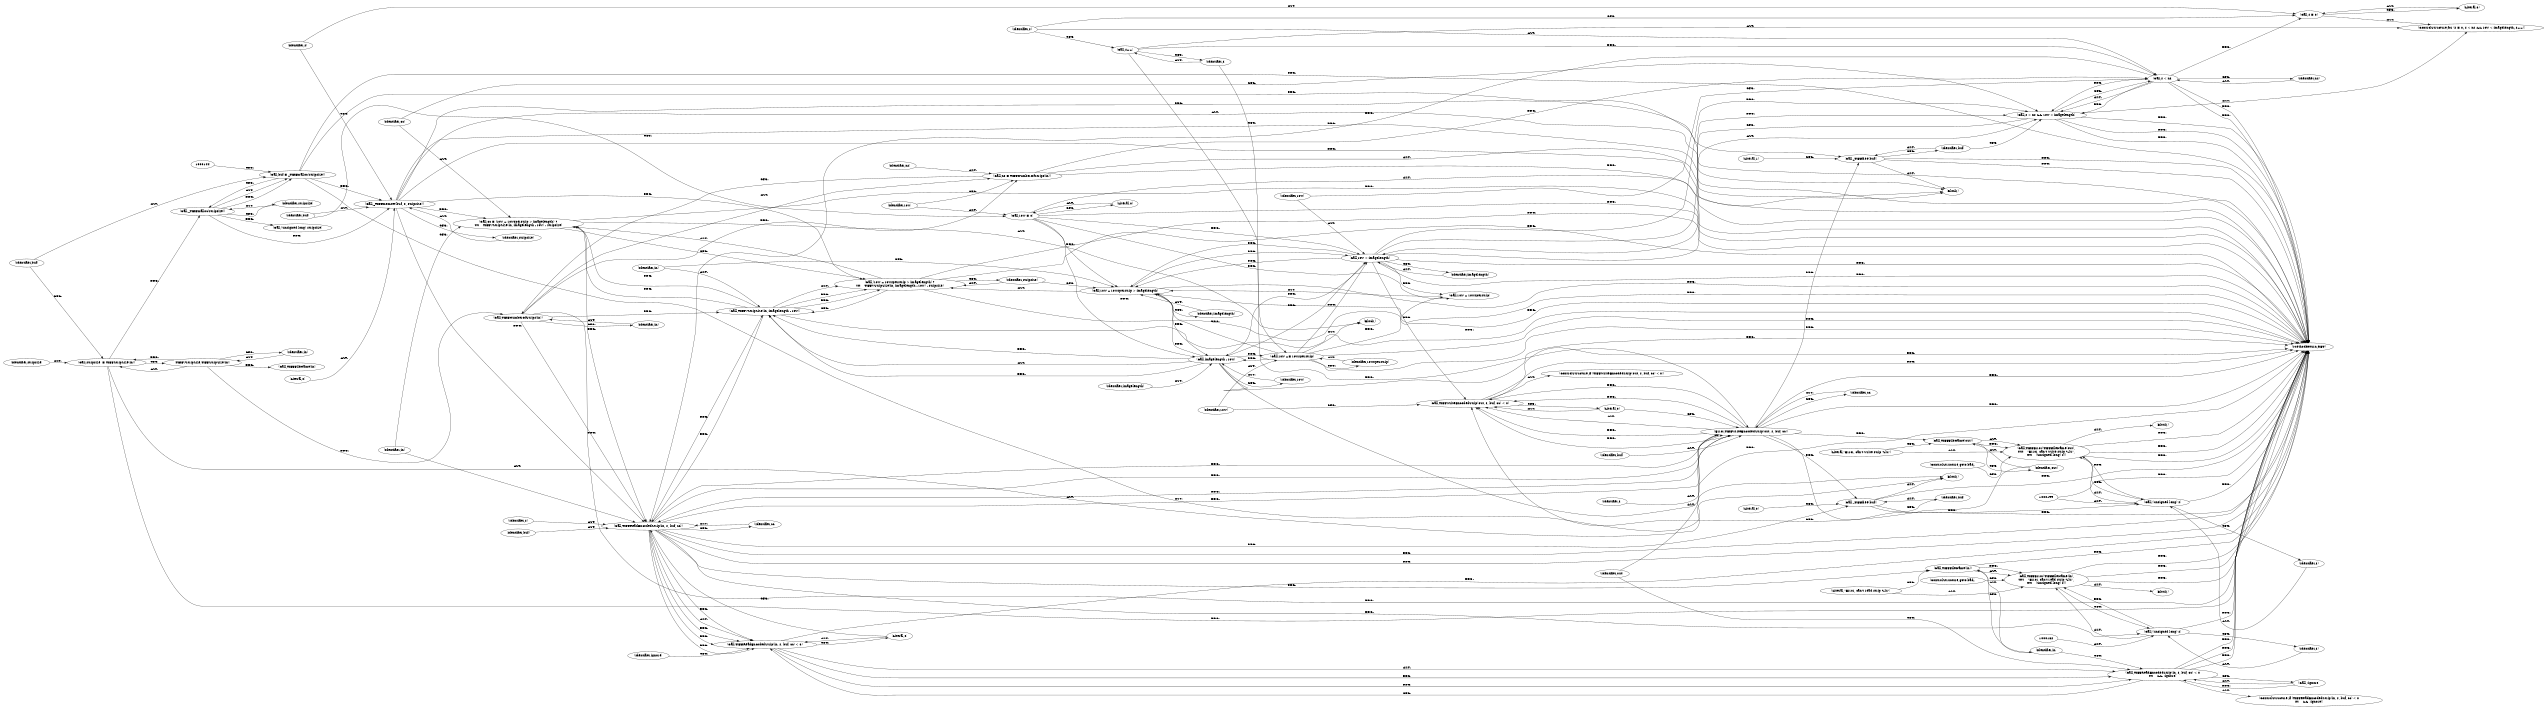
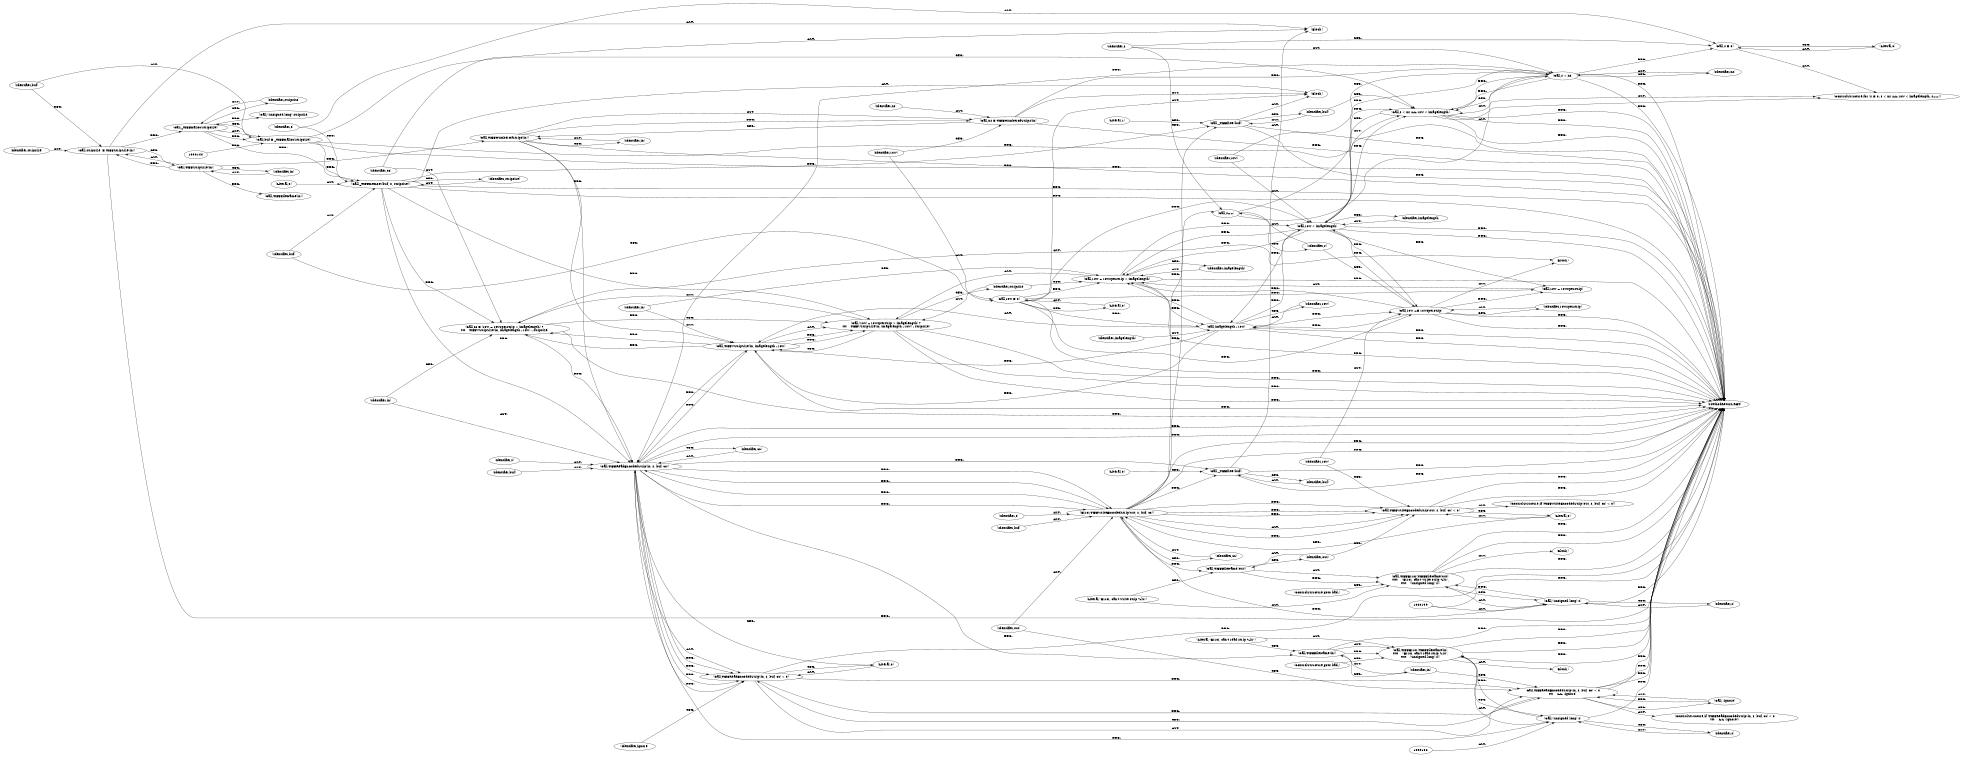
  digraph {
    rankdir=LR
    n1 [label="(Call,cc = (row + rowsperstrip > imagelength) ?\n \t\t\t    TIFFVStripSize(in, imagelength - row) : stripsize)"]
    n2 [label="(Call,TIFFReadEncodedStrip(in, s, buf, cc))"]
    n3 [label="(Call,(row + rowsperstrip > imagelength) ?\n \t\t\t    TIFFVStripSize(in, imagelength - row) : stripsize)"]
    n4 [label="(MethodReturn,RET)"]
    n5 [label="(Block,)"]
    n6 [label="(Call,TIFFVStripSize(in, imagelength - row))"]
    n7 [label="(Error,TIFFWriteEncodedStrip(out, s, buf, cc))"]
    n8 [label="(Call,TIFFReadEncodedStrip(in, s, buf, cc) < 0)"]
    n9 [label="(Call,TIFFFileName(in))"]
    n10 [label="(Call,(unsigned long) s)"]
    n11 [label="(Call,_TIFFfree(buf))"]
    n12 [label="(Identifier,cc)"]
    n13 [label="(Identifier,stripsize)"]
    n14 [label="(Call,imagelength - row)"]
    n15 [label="(Call,row + rowsperstrip > imagelength)"]
    n16 [label="(Call,row += rowsperstrip)"]
    n17 [label="(Call,row < imagelength)"]
    n18 [label="(Identifier,row)"]
    n19 [label="(Call,s++)"]
    n20 [label="(Call,TIFFWriteEncodedStrip(out, s, buf, cc) < 0)"]
    n21 [label="(Call,TIFFFileName(out))"]
    n22 [label="(Call,(unsigned long) s)"]
    n23 [label="(Call,_TIFFfree(buf))"]
    n24 [label="(Identifier,cc)"]
    n25 [label="(Call,TIFFReadEncodedStrip(in, s, buf, cc) < 0\n\t\t\t    && !ignore)"]
    n26 [label="(Literal,0)"]
    n27 [label="(Call,TIFFError(TIFFFileName(in),\n\t\t\t\t    \"Error, can't read strip %lu\",\n\t\t\t\t    (unsigned long) s))"]
    n28 [label="(Identifier,in)"]
    n29 [label="(Identifier,s)"]
    n30 [label="(Block,)"]
    n31 [label="(Identifier,buf)"]
    n32 [label="(Call,TIFFNumberOfStrips(in))"]
    n33 [label="(Call,ns = TIFFNumberOfStrips(in))"]
    n34 [label="(Identifier,in)"]
    n35 [label="(Call,s < ns)"]
    n36 [label="(Block,)"]
-   n37 [label="(TIFFVStripSize,TIFFStripSize(in))"]
+   n37 [label="(Call,TIFFStripSize(in))"]
    n38 [label="(Call,stripsize  = TIFFStripSize(in))"]
    n39 [label="(Call,TIFFFileName(in))"]
    n40 [label="(Identifier,in)"]
    n41 [label="(Call,_TIFFmalloc(stripsize))"]
    n42 [label="(Call,s < ns && row < imagelength)"]
    n43 [label="(Identifier,ns)"]
    n44 [label="(Call,s = 0)"]
    n45 [label="(ControlStructure,for (s = 0; s < ns && row < imagelength; s++))"]
    n46 [label="(Identifier,s)"]
    n47 [label="(ControlStructure,if (TIFFWriteEncodedStrip(out, s, buf, cc) < 0))"]
    n48 [label="(Literal,0)"]
    n49 [label="(Call,TIFFError(TIFFFileName(out),\n\t\t\t\t    \"Error, can't write strip %lu\",\n\t\t\t\t    (unsigned long) s))"]
    n50 [label="(Identifier,out)"]
    n51 [label="(Identifier,s)"]
    n52 [label="(Identifier,buf)"]
    n53 [label="(Literal,0)"]
    n54 [label="(Call,_TIFFmemset(buf, 0, stripsize))"]
    n55 [label="(Identifier,stripsize)"]
    n56 [label="(Call,buf = _TIFFmalloc(stripsize))"]
    n57 [label="(Identifier,stripsize)"]
    n58 [label="(Call,(unsigned long) stripsize)"]
    n59 [label="(Identifier,imagelength)"]
    n60 [label="(Call,row + rowsperstrip)"]
    n61 [label="(Identifier,rowsperstrip)"]
    n62 [label="(Identifier,imagelength)"]
    n63 [label="(Call,row = 0)"]
    n64 [label="(Literal,0)"]
    n65 [label="(ControlStructure,if (TIFFReadEncodedStrip(in, s, buf, cc) < 0\n\t\t\t    && !ignore))"]
    n66 [label="(Call,!ignore)"]
    n67 [label="(Block,)"]
    n68 [label="(Block,)"]
    n69 [label="(Literal,0)"]
    n70 [label="(Identifier,buf)"]
    n71 [label="(Literal,0)"]
    n72 [label="(Identifier,row)"]
    n73 [label="(ControlStructure,goto bad;)"]
    n74 [label="(Identifier,ignore)"]
    n75 [label="(Literal,\"Error, can't read strip %lu\")"]
    n76 [label="(Identifier,out)"]
    n77 [label="(Identifier,cc)"]
    n78 [label="(Identifier,stripsize)"]
    n79 [label="(Identifier,imagelength)"]
    n80 [label="(Identifier,s)"]
    n81 [label="(Identifier,s)"]
    n82 [label="(Identifier,in)"]
    n83 [label="(Identifier,buf)"]
    n84 [label="(ControlStructure,goto bad;)"]
    n85 [label="(Identifier,s)"]
    n86 [label="(Identifier,buf)"]
    n87 [label="(Literal,\"Error, can't write strip %lu\")"]
    n88 [label="(Identifier,s)"]
    n89 [label="(Identifier,ns)"]
    n90 [label="(Identifier,row)"]
    n91 [label="(Identifier,buf)"]
    n92 [label="(Identifier,row)"]
    n93 [label="(Literal,1)"]
    n94 [label="(Identifier,in)"]
    n95 [label=1000144]
    1000182
    1000199
    n1 -> n2 [label="DDG: "]
    n1 -> n3 [label="CFG: "]
    n1 -> n4 [label="DDG: "]
    n1 -> n5 [label="AST: "]
    n2 -> n4 [label="DDG: "]
    n2 -> n4 [label="DDG: "]
    n2 -> n6 [label="DDG: "]
    n2 -> n7 [label="DDG: "]
    n2 -> n7 [label="DDG: "]
    n2 -> n7 [label="DDG: "]
    n2 -> n8 [label="AST: "]
    n2 -> n8 [label="DDG: "]
    n2 -> n8 [label="DDG: "]
    n2 -> n8 [label="DDG: "]
    n2 -> n8 [label="DDG: "]
    n2 -> n9 [label="DDG: "]
    n2 -> n10 [label="DDG: "]
    n2 -> n11 [label="DDG: "]
    n2 -> n12 [label="CFG: "]
    n3 -> n1 [label="AST: "]
    n3 -> n4 [label="DDG: "]
    n3 -> n4 [label="DDG: "]
    n3 -> n4 [label="DDG: "]
    n3 -> n6 [label="CFG: "]
    n3 -> n13 [label="CFG: "]
    n6 -> n1 [label="DDG: "]
    n6 -> n1 [label="DDG: "]
    n6 -> n2 [label="DDG: "]
    n6 -> n3 [label="AST: "]
    n6 -> n3 [label="DDG: "]
    n6 -> n3 [label="DDG: "]
    n6 -> n4 [label="DDG: "]
    n7 -> n2 [label="DDG: "]
    n7 -> n4 [label="DDG: "]
    n7 -> n4 [label="DDG: "]
    n7 -> n11 [label="DDG: "]
-   n19 -> n7 [label="DDG: "]
+   n7 -> n19 [label="DDG: "]
    n7 -> n20 [label="AST: "]
    n7 -> n20 [label="DDG: "]
    n7 -> n20 [label="DDG: "]
    n7 -> n20 [label="DDG: "]
    n7 -> n20 [label="DDG: "]
    n7 -> n21 [label="DDG: "]
    n7 -> n22 [label="DDG: "]
    n7 -> n23 [label="DDG: "]
    n7 -> n24 [label="CFG: "]
    n8 -> n4 [label="DDG: "]
    n8 -> n25 [label="AST: "]
    n8 -> n25 [label="DDG: "]
    n8 -> n25 [label="DDG: "]
    n8 -> n26 [label="CFG: "]
    n9 -> n4 [label="DDG: "]
    n9 -> n27 [label="AST: "]
    n9 -> n27 [label="DDG: "]
    n9 -> n28 [label="CFG: "]
    n10 -> n4 [label="DDG: "]
    n10 -> n27 [label="AST: "]
    n10 -> n27 [label="DDG: "]
    n10 -> n29 [label="CFG: "]
    n11 -> n4 [label="DDG: "]
    n11 -> n4 [label="DDG: "]
    n11 -> n30 [label="AST: "]
    n11 -> n31 [label="CFG: "]
    n12 -> n2 [label="AST: "]
    n13 -> n3 [label="AST: "]
    n13 -> n15 [label="CFG: "]
    n14 -> n4 [label="DDG: "]
    n14 -> n4 [label="DDG: "]
    n14 -> n6 [label="AST: "]
    n14 -> n6 [label="DDG: "]
    n14 -> n6 [label="DDG: "]
    n14 -> n15 [label="DDG: "]
    n14 -> n16 [label="DDG: "]
    n14 -> n17 [label="DDG: "]
    n14 -> n18 [label="CFG: "]
    n15 -> n3 [label="AST: "]
    n15 -> n4 [label="DDG: "]
    n15 -> n4 [label="DDG: "]
    n15 -> n14 [label="DDG: "]
    n15 -> n17 [label="DDG: "]
    n15 -> n59 [label="CFG: "]
    n16 -> n4 [label="DDG: "]
    n16 -> n4 [label="DDG: "]
    n16 -> n5 [label="AST: "]
    n16 -> n14 [label="DDG: "]
    n16 -> n15 [label="DDG: "]
    n16 -> n17 [label="DDG: "]
    n16 -> n60 [label="DDG: "]
    n16 -> n61 [label="CFG: "]
    n17 -> n4 [label="DDG: "]
    n17 -> n4 [label="DDG: "]
    n17 -> n14 [label="DDG: "]
    n17 -> n15 [label="DDG: "]
    n17 -> n15 [label="DDG: "]
-   n17 -> n20 [label="DDG: "]
+   n17 -> n16 [label="DDG: "]
    n17 -> n42 [label="AST: "]
    n17 -> n42 [label="DDG: "]
    n17 -> n42 [label="DDG: "]
    n17 -> n60 [label="DDG: "]
    n17 -> n62 [label="CFG: "]
    n18 -> n14 [label="AST: "]
    n19 -> n35 [label="DDG: "]
    n19 -> n45 [label="AST: "]
    n19 -> n46 [label="CFG: "]
    n20 -> n4 [label="DDG: "]
    n20 -> n4 [label="DDG: "]
    n20 -> n47 [label="AST: "]
    n20 -> n48 [label="CFG: "]
    n21 -> n49 [label="AST: "]
    n21 -> n49 [label="DDG: "]
    n21 -> n50 [label="CFG: "]
    n22 -> n4 [label="DDG: "]
    n22 -> n49 [label="AST: "]
    n22 -> n49 [label="DDG: "]
    n22 -> n51 [label="CFG: "]
    n23 -> n4 [label="DDG: "]
    n23 -> n4 [label="DDG: "]
    n23 -> n36 [label="AST: "]
    n23 -> n52 [label="CFG: "]
    n24 -> n7 [label="AST: "]
    n25 -> n4 [label="DDG: "]
    n25 -> n4 [label="DDG: "]
    n25 -> n4 [label="DDG: "]
    n25 -> n8 [label="CFG: "]
    n25 -> n65 [label="AST: "]
    n25 -> n66 [label="CFG: "]
    n26 -> n2 [label="CFG: "]
    n26 -> n8 [label="AST: "]
    n27 -> n4 [label="DDG: "]
    n27 -> n4 [label="DDG: "]
    n27 -> n4 [label="DDG: "]
    n27 -> n10 [label="CFG: "]
    n27 -> n67 [label="AST: "]
    n28 -> n9 [label="AST: "]
    n28 -> n25 [label="CFG: "]
    n29 -> n10 [label="AST: "]
    n31 -> n11 [label="AST: "]
    n32 -> n2 [label="DDG: "]
    n32 -> n4 [label="DDG: "]
    n32 -> n6 [label="DDG: "]
    n32 -> n33 [label="AST: "]
    n32 -> n33 [label="DDG: "]
    n32 -> n34 [label="CFG: "]
    n33 -> n4 [label="DDG: "]
    n33 -> n32 [label="CFG: "]
    n33 -> n35 [label="DDG: "]
    n33 -> n36 [label="AST: "]
    n34 -> n32 [label="AST: "]
    n35 -> n2 [label="DDG: "]
    n35 -> n4 [label="DDG: "]
    n35 -> n4 [label="DDG: "]
    n35 -> n42 [label="AST: "]
    n35 -> n42 [label="DDG: "]
    n35 -> n42 [label="DDG: "]
    n35 -> n43 [label="CFG: "]
    n35 -> n44 [label="DDG: "]
    n37 -> n32 [label="DDG: "]
    n37 -> n38 [label="AST: "]
    n37 -> n38 [label="DDG: "]
    n37 -> n39 [label="DDG: "]
    n37 -> n40 [label="CFG: "]
    n38 -> n4 [label="DDG: "]
    n38 -> n30 [label="AST: "]
    n38 -> n37 [label="CFG: "]
    n38 -> n41 [label="DDG: "]
    n40 -> n37 [label="AST: "]
    n41 -> n54 [label="DDG: "]
    n41 -> n56 [label="AST: "]
    n41 -> n56 [label="DDG: "]
    n41 -> n57 [label="CFG: "]
    n41 -> n58 [label="DDG: "]
    n42 -> n4 [label="DDG: "]
    n42 -> n4 [label="DDG: "]
    n42 -> n4 [label="DDG: "]
    n42 -> n17 [label="CFG: "]
    n42 -> n35 [label="CFG: "]
    n42 -> n45 [label="AST: "]
    n43 -> n35 [label="AST: "]
    n44 -> n45 [label="AST: "]
    n44 -> n53 [label="CFG: "]
    n46 -> n16 [label="CFG: "]
    n46 -> n19 [label="AST: "]
    n48 -> n7 [label="CFG: "]
    n48 -> n20 [label="AST: "]
    n49 -> n4 [label="DDG: "]
    n49 -> n4 [label="DDG: "]
    n49 -> n4 [label="DDG: "]
    n49 -> n22 [label="CFG: "]
    n49 -> n68 [label="AST: "]
    n50 -> n20 [label="CFG: "]
    n50 -> n21 [label="AST: "]
    n51 -> n22 [label="AST: "]
    n52 -> n23 [label="AST: "]
    n52 -> n42 [label="CFG: "]
    n53 -> n44 [label="AST: "]
    n54 -> n1 [label="DDG: "]
    n54 -> n2 [label="DDG: "]
    n54 -> n3 [label="DDG: "]
    n54 -> n4 [label="DDG: "]
    n54 -> n4 [label="DDG: "]
    n54 -> n23 [label="DDG: "]
    n54 -> n36 [label="AST: "]
    n54 -> n55 [label="CFG: "]
    n55 -> n54 [label="AST: "]
    n56 -> n4 [label="DDG: "]
    n56 -> n4 [label="DDG: "]
    n56 -> n30 [label="AST: "]
    n56 -> n41 [label="CFG: "]
    n56 -> n54 [label="DDG: "]
    n57 -> n41 [label="AST: "]
    n59 -> n15 [label="AST: "]
    n60 -> n15 [label="AST: "]
    n61 -> n16 [label="AST: "]
    n62 -> n17 [label="AST: "]
    n63 -> n4 [label="DDG: "]
    n63 -> n14 [label="DDG: "]
    n63 -> n15 [label="DDG: "]
+   n63 -> n16 [label="DDG: "]
    n63 -> n17 [label="DDG: "]
    n63 -> n36 [label="AST: "]
    n63 -> n60 [label="DDG: "]
    n63 -> n64 [label="CFG: "]
    n64 -> n63 [label="AST: "]
    n66 -> n25 [label="AST: "]
    n66 -> n25 [label="DDG: "]
    n69 -> n11 [label="CFG: "]
    n70 -> n54 [label="AST: "]
    n70 -> n63 [label="CFG: "]
    n71 -> n54 [label="AST: "]
    n72 -> n16 [label="AST: "]
    n72 -> n20 [label="CFG: "]
    n73 -> n49 [label="CFG: "]
    n74 -> n8 [label="CFG: "]
    n75 -> n9 [label="CFG: "]
    n75 -> n27 [label="AST: "]
    n76 -> n7 [label="AST: "]
    n76 -> n25 [label="CFG: "]
    n77 -> n1 [label="AST: "]
    n77 -> n42 [label="CFG: "]
    n78 -> n38 [label="AST: "]
    n79 -> n14 [label="AST: "]
    n80 -> n44 [label="AST: "]
    n80 -> n54 [label="CFG: "]
    n81 -> n7 [label="AST: "]
    n82 -> n1 [label="CFG: "]
    n82 -> n2 [label="AST: "]
    n83 -> n7 [label="AST: "]
    n84 -> n27 [label="CFG: "]
    n85 -> n19 [label="CFG: "]
    n85 -> n35 [label="AST: "]
    n85 -> n44 [label="CFG: "]
    n86 -> n38 [label="CFG: "]
    n86 -> n56 [label="AST: "]
    n87 -> n21 [label="CFG: "]
    n87 -> n49 [label="AST: "]
    n88 -> n2 [label="AST: "]
    n89 -> n33 [label="AST: "]
    n90 -> n17 [label="AST: "]
    n90 -> n35 [label="CFG: "]
    n91 -> n2 [label="AST: "]
    n92 -> n33 [label="CFG: "]
    n92 -> n63 [label="AST: "]
    n93 -> n23 [label="CFG: "]
    n94 -> n6 [label="AST: "]
    n94 -> n15 [label="CFG: "]
-   n95 -> n56 [label="CFG: "]
+   n95 -> n56 [label="DDG: "]
    1000182 -> n10 [label="AST: "]
    1000199 -> n4 [label="DDG: "]
    1000199 -> n22 [label="AST: "]
  }
